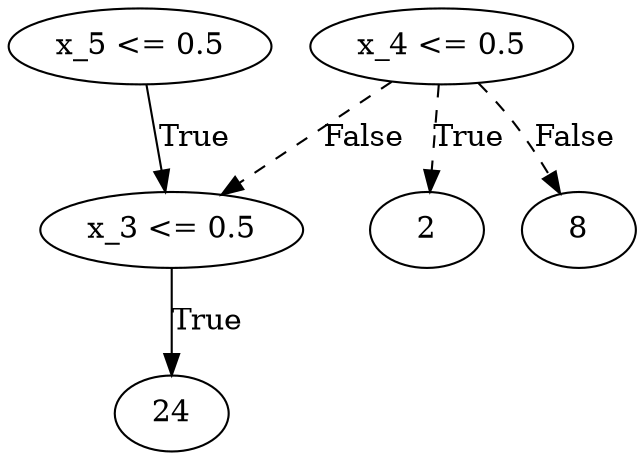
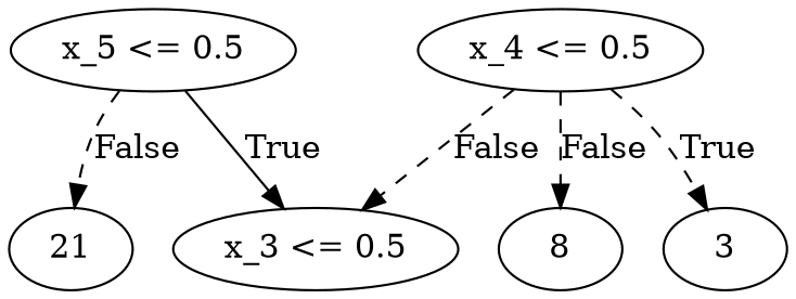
  digraph {
    edge [style=dashed]
    n1 [label="x_5 <= 0.5"]
    n2 [label="x_3 <= 0.5"]
-   n4 [label=24]
+   n3 [label=21]
    n5 [label="x_4 <= 0.5"]
-   n6 [label=2]
+   n6 [label=3]
    n7 [label=8]
    n1 -> n2 [label=True style=""]
-   n2 -> n4 [label=True style=""]
+   n1 -> n3 [label=False]
    n5 -> n2 [label=False]
    n5 -> n6 [label=True]
    n5 -> n7 [label=False]
  }
